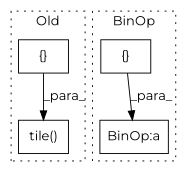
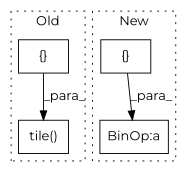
  digraph {
    fontname=Montserrat
    node [a=59 l="1,0" shape=box fontname=Montserrat]
    edge [fontname=Montserrat]
    n1 [a=75 l="12,1" label="tile()" s="5762,5810"]
    n2 [label="{}" s="5774,5809"]
    n3 [label="{}" s="7004,7017"]
    n4 [a=82 l=3 label="BinOp:a" s=7018]
    subgraph cluster_1 {
      label=Old
      style=dotted
      n1
      n2
    }
    subgraph cluster_2 {
-     label=BinOp
+     label=New
      style=dotted
      n3
      n4
    }
    n2 -> n1 [label=_para_]
    n3 -> n4 [label=_para_]
  }
